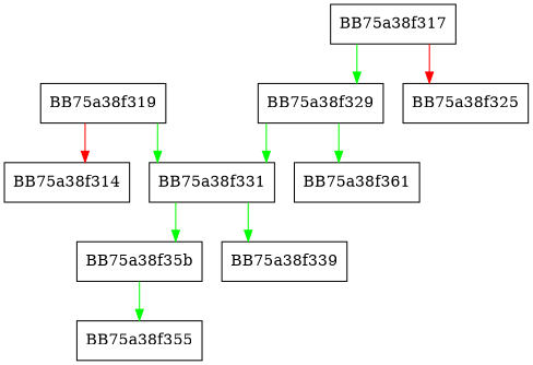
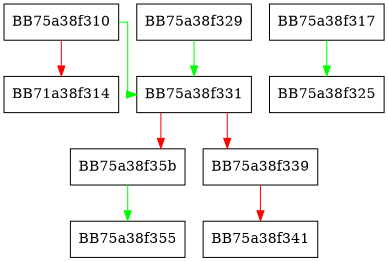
  digraph {
    splines=ortho
    node [shape=box]
    edge [color=green]
-   BB75a38f310 [label=BB75a38f319]
-   BB75a38f314
+   BB75a38f310
+   BB75a38f314 [label=BB71a38f314]
    BB75a38f331
    BB75a38f317
    BB75a38f329
    BB75a38f325
-   BB75a38f361
    BB75a38f35b
    BB75a38f339
    BB75a38f355
+   BB75a38f341
    BB75a38f310 -> BB75a38f314 [color=red]
    BB75a38f310 -> BB75a38f331
-   BB75a38f331 -> BB75a38f35b
-   BB75a38f331 -> BB75a38f339
-   BB75a38f317 -> BB75a38f329
-   BB75a38f317 -> BB75a38f325 [color=red]
+   BB75a38f331 -> BB75a38f35b [color=red]
+   BB75a38f331 -> BB75a38f339 [color=red]
+   BB75a38f317 -> BB75a38f325
    BB75a38f329 -> BB75a38f331
-   BB75a38f329 -> BB75a38f361
    BB75a38f35b -> BB75a38f355
+   BB75a38f339 -> BB75a38f341 [color=red]
  }
